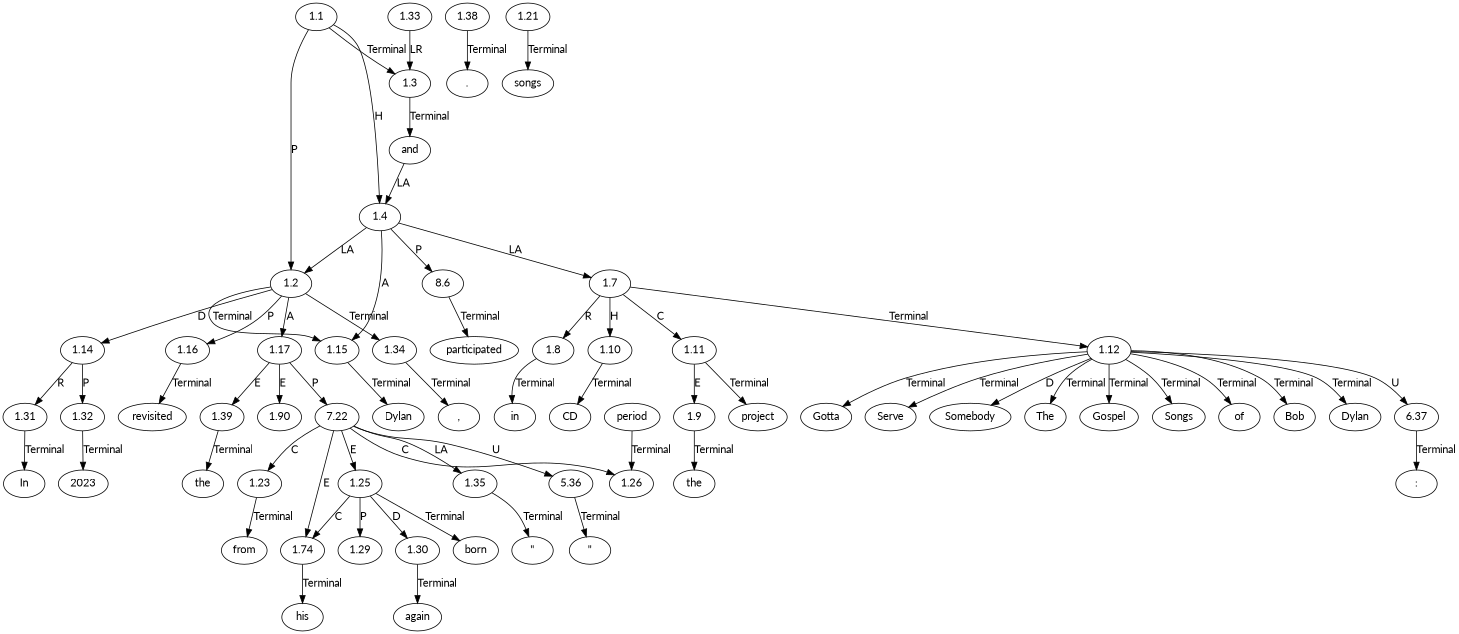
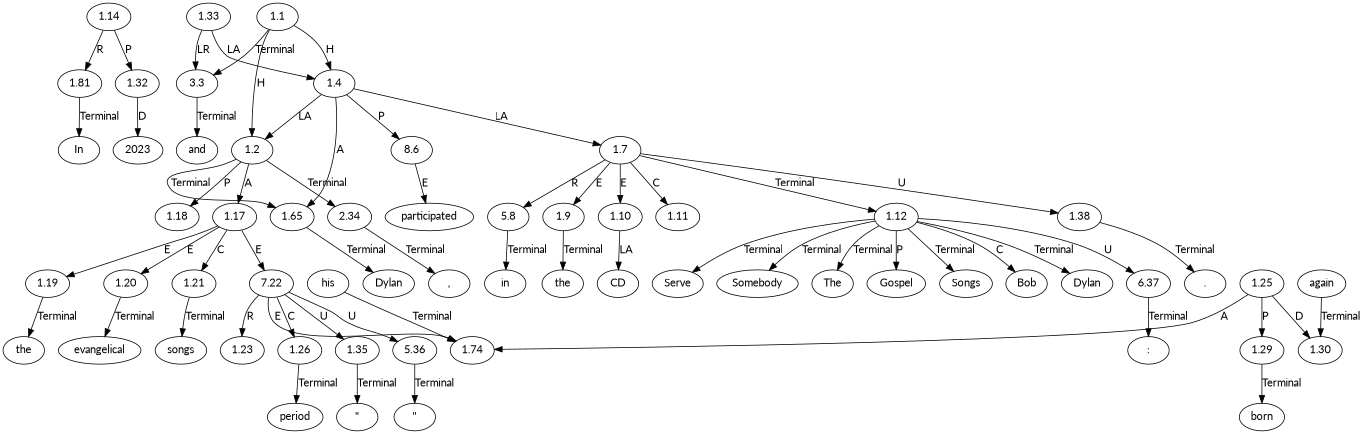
  digraph {
    fontname=Lato
    node [fontname=Lato ordering=out]
    edge [fontname=Lato ordering=out]
    n1 [label=In]
    n2 [label=his]
    n3 [label="\""]
    n4 [label=born]
    n5 [label=again]
    n6 [label="\""]
    n7 [label=period]
    n8 [label=and]
    n9 [label=participated]
    n10 [label=in]
    n11 [label=the]
    n12 [label=2023]
    n13 [label=CD]
-   n14 [label=project]
-   n15 [label=Gotta]
    n16 [label=Serve]
    n17 [label=Somebody]
    n18 [label=":"]
    n19 [label=The]
    n20 [label=Gospel]
    n21 [label=Songs]
-   n22 [label=of]
    n23 [label=","]
    n24 [label=Bob]
    n25 [label=Dylan]
    n26 [label="."]
    n27 [label=Dylan]
-   n28 [label=revisited]
    n29 [label=the]
+   n30 [label=evangelical]
    n31 [label=songs]
-   n32 [label=from]
    n33 [label=1.1]
    n34 [label=1.2]
-   n35 [label=1.3]
+   n35 [label=3.3]
    n36 [label=1.4]
    n37 [label=1.14]
-   n38 [label=1.15]
-   n39 [label=1.16]
+   n38 [label=1.65]
+   n39 [label=1.18]
    n40 [label=1.17]
-   n41 [label=1.34]
+   n41 [label=2.34]
    n42 [label=8.6]
    n43 [label=1.7]
-   n44 [label=1.31]
+   n44 [label=1.81]
    n45 [label=1.32]
-   n46 [label=1.39]
-   n47 [label=1.90]
+   n46 [label=1.19]
+   n47 [label=1.20]
    n48 [label=1.21]
    n49 [label=7.22]
-   n50 [label=1.8]
+   n50 [label=5.8]
    n51 [label=1.9]
    n52 [label=1.10]
    n53 [label=1.11]
    n54 [label=1.12]
    n55 [label=1.38]
    n56 [label=6.37]
    n57 [label=1.23]
    n58 [label=1.74]
    n59 [label=1.25]
    n60 [label=1.26]
    n61 [label=1.35]
    n62 [label=5.36]
    n63 [label=1.29]
    n64 [label=1.30]
    n65 [label=1.33]
-   n33 -> n34 [label=P]
+   n33 -> n34 [label=H]
    n33 -> n35 [label=Terminal]
    n33 -> n36 [label=H]
-   n34 -> n37 [label=D]
    n34 -> n38 [label=Terminal]
    n34 -> n39 [label=P]
    n34 -> n40 [label=A]
    n34 -> n41 [label=Terminal]
    n35 -> n8 [label=Terminal]
    n36 -> n34 [label=LA]
    n36 -> n38 [label=A]
    n36 -> n42 [label=P]
    n36 -> n43 [label=LA]
    n37 -> n44 [label=R]
    n37 -> n45 [label=P]
    n38 -> n27 [label=Terminal]
-   n39 -> n28 [label=Terminal]
    n40 -> n46 [label=E]
    n40 -> n47 [label=E]
-   n40 -> n49 [label=P]
+   n40 -> n48 [label=C]
+   n40 -> n49 [label=E]
    n41 -> n23 [label=Terminal]
-   n42 -> n9 [label=Terminal]
+   n42 -> n9 [label=E]
    n43 -> n50 [label=R]
-   n53 -> n51 [label=E]
-   n43 -> n52 [label=H]
+   n43 -> n51 [label=E]
+   n43 -> n52 [label=E]
    n43 -> n53 [label=C]
    n43 -> n54 [label=Terminal]
+   n43 -> n55 [label=U]
    n44 -> n1 [label=Terminal]
-   n45 -> n12 [label=Terminal]
+   n45 -> n12 [label=D]
    n46 -> n29 [label=Terminal]
+   n47 -> n30 [label=Terminal]
    n48 -> n31 [label=Terminal]
-   n49 -> n57 [label=C]
+   n49 -> n57 [label=R]
    n49 -> n58 [label=E]
-   n49 -> n59 [label=E]
    n49 -> n60 [label=C]
-   n49 -> n61 [label=LA]
+   n49 -> n61 [label=U]
    n49 -> n62 [label=U]
    n50 -> n10 [label=Terminal]
    n51 -> n11 [label=Terminal]
-   n52 -> n13 [label=Terminal]
-   n53 -> n14 [label=Terminal]
-   n54 -> n15 [label=Terminal]
+   n52 -> n13 [label=LA]
    n54 -> n16 [label=Terminal]
-   n54 -> n17 [label=D]
+   n54 -> n17 [label=Terminal]
    n54 -> n19 [label=Terminal]
-   n54 -> n20 [label=Terminal]
+   n54 -> n20 [label=P]
    n54 -> n21 [label=Terminal]
-   n54 -> n22 [label=Terminal]
-   n54 -> n24 [label=Terminal]
+   n54 -> n24 [label=C]
    n54 -> n25 [label=Terminal]
    n54 -> n56 [label=U]
    n55 -> n26 [label=Terminal]
    n56 -> n18 [label=Terminal]
-   n57 -> n32 [label=Terminal]
-   n58 -> n2 [label=Terminal]
-   n59 -> n58 [label=C]
+   n2 -> n58 [label=Terminal]
+   n59 -> n58 [label=A]
    n59 -> n63 [label=P]
    n59 -> n64 [label=D]
-   n7 -> n60 [label=Terminal]
+   n60 -> n7 [label=Terminal]
    n61 -> n3 [label=Terminal]
    n62 -> n6 [label=Terminal]
-   n59 -> n4 [label=Terminal]
-   n64 -> n5 [label=Terminal]
+   n63 -> n4 [label=Terminal]
+   n5 -> n64 [label=Terminal]
    n65 -> n35 [label=LR]
-   n8 -> n36 [label=LA]
+   n65 -> n36 [label=LA]
  }
